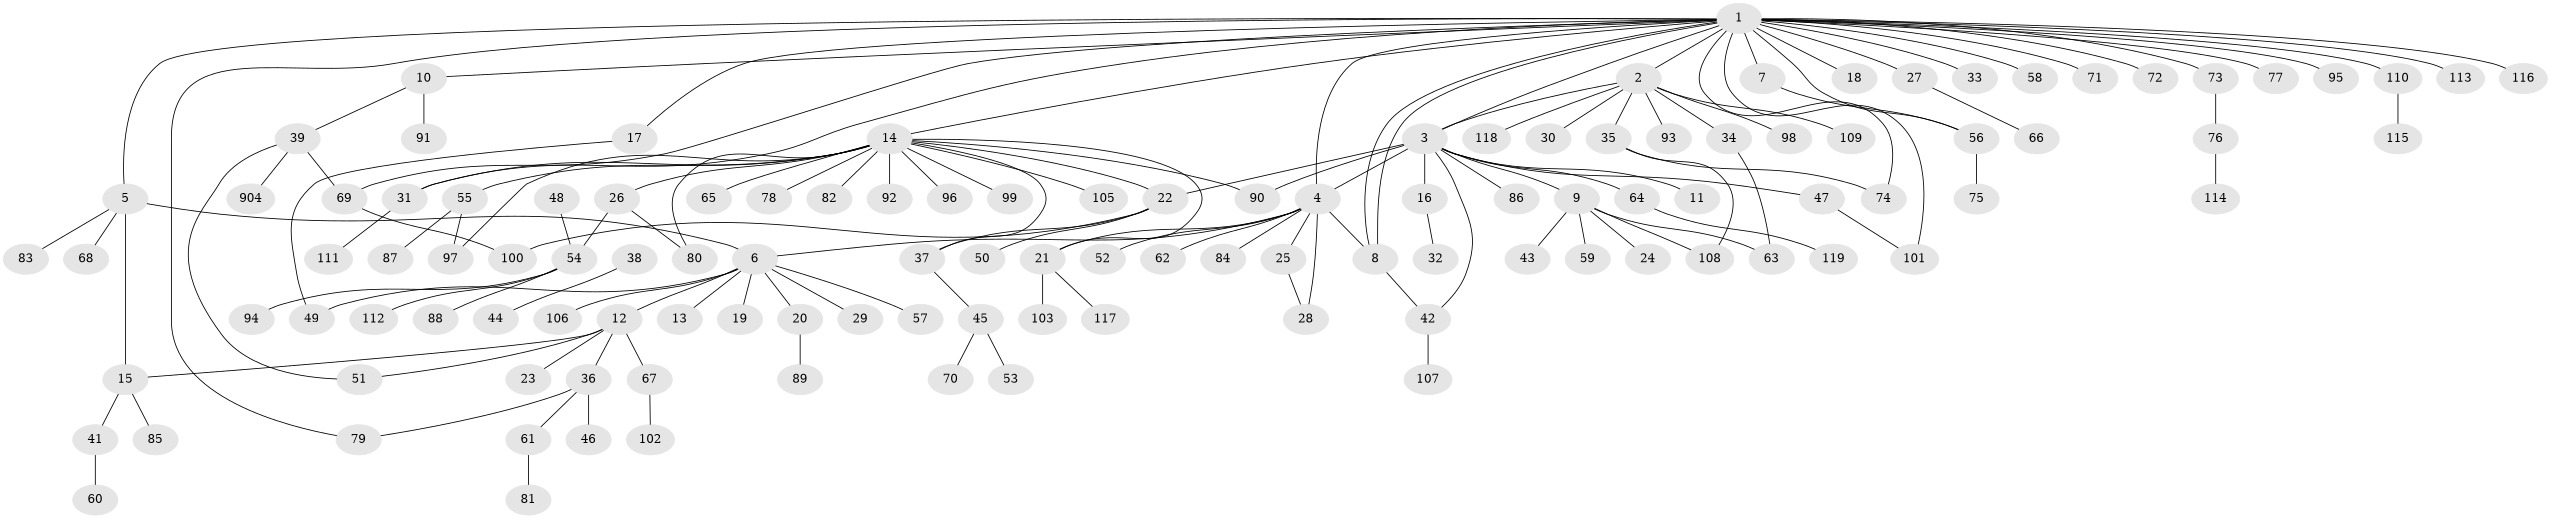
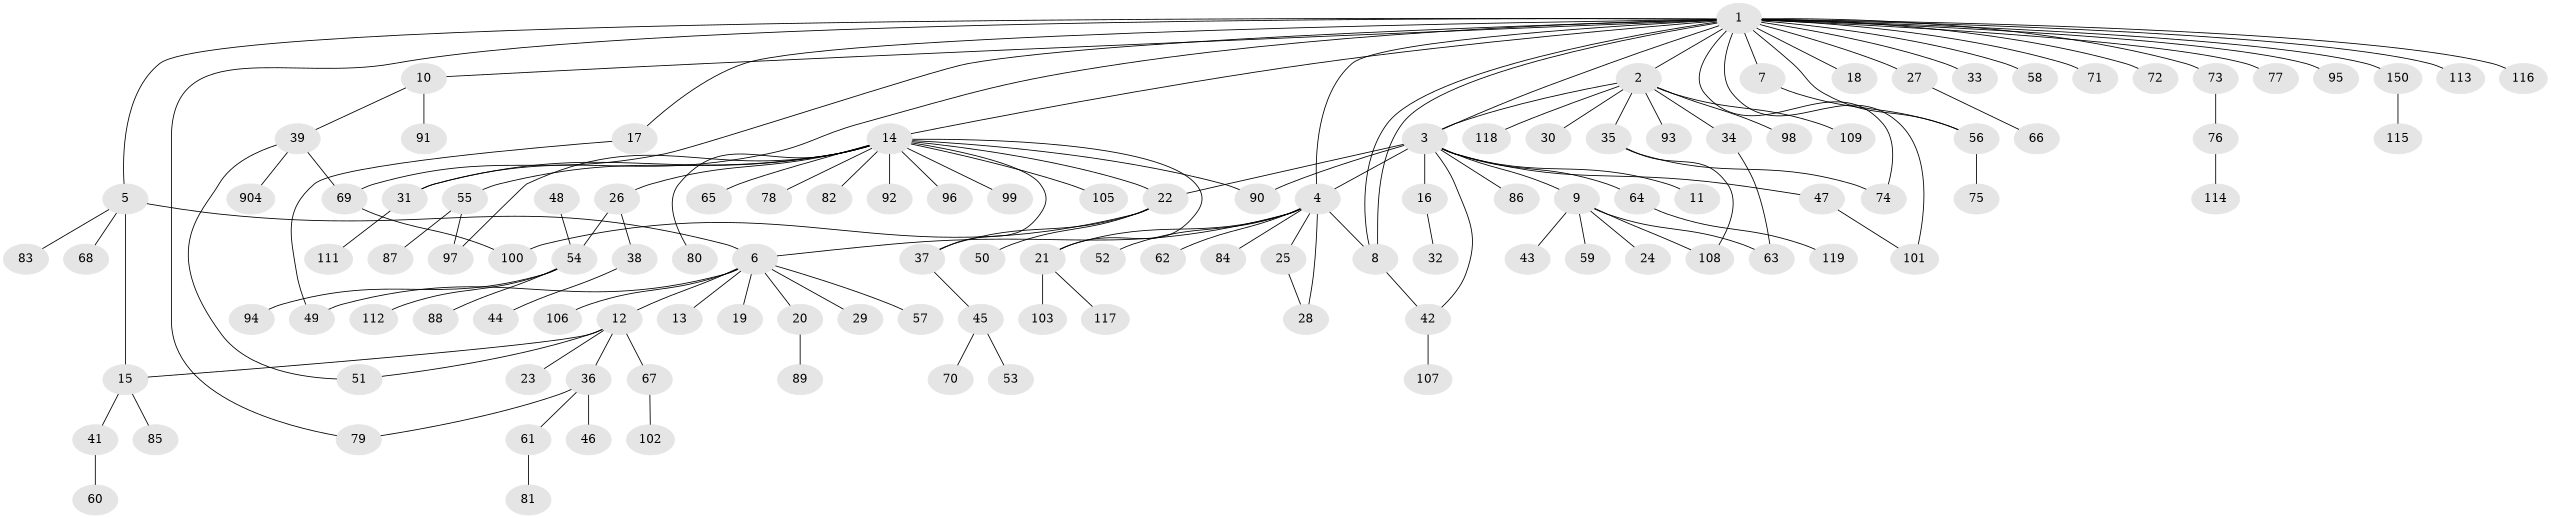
  graph {
    node [color=gray90 style=filled]
    1
    2
    3
    4
    5
    7
    8
    10
    14
    17
    18
    27
    31
    33
    56
    58
    69
    71
    72
    73
    74
    77
    79
    95
-   110
+   110 [label=150]
    113
    116
    101
    30
    34
    35
    93
    98
    109
    118
    9
    11
    16
    22
    42
    47
    64
    86
    90
    6
    21
    25
    28
    52
    62
    84
    15
    68
    83
    39
    91
    26
    37
    55
    65
    78
    80
    82
    92
    96
    97
    99
    105
    49
    66
    111
    75
    100
    76
    115
    63
    108
    24
    43
    59
    32
    50
    107
    119
    12
    13
    19
    20
    29
    57
    106
    103
    117
    41
    85
    23
    36
    51
    67
    89
    n101 [label=904]
    46
    61
    102
    38
    54
    45
    87
    60
    44
    88
    94
    112
    81
    53
    70
    48
    114
    1 -- 2
    1 -- 3
    1 -- 4
    1 -- 5
    1 -- 7
    1 -- 8
    1 -- 8
    1 -- 10
    1 -- 14
    1 -- 17
    1 -- 18
    1 -- 27
    1 -- 31
    1 -- 33
    1 -- 56
    1 -- 58
    1 -- 69
    1 -- 71
    1 -- 72
    1 -- 73
    1 -- 74
    1 -- 77
    1 -- 79
    1 -- 95
    1 -- 110
    1 -- 113
    1 -- 116
    1 -- 101
    2 -- 3
    2 -- 30
    2 -- 34
    2 -- 35
    2 -- 93
    2 -- 98
    2 -- 109
    2 -- 118
    3 -- 4
    3 -- 9
    3 -- 11
    3 -- 16
    3 -- 22
    3 -- 42
    3 -- 47
    3 -- 64
    3 -- 86
    3 -- 90
    4 -- 8
    4 -- 6
    4 -- 21
    4 -- 25
    4 -- 28
    4 -- 52
    4 -- 62
    4 -- 84
    5 -- 6
    5 -- 15
    5 -- 68
    5 -- 83
    7 -- 56
    8 -- 42
    10 -- 39
    10 -- 91
    14 -- 31
    14 -- 22
    14 -- 90
    14 -- 21
    14 -- 26
    14 -- 37
    14 -- 55
    14 -- 65
    14 -- 78
    14 -- 80
    14 -- 82
    14 -- 92
    14 -- 96
    14 -- 97
    14 -- 99
    14 -- 105
    17 -- 49
    27 -- 66
    31 -- 111
    56 -- 75
    69 -- 100
    73 -- 76
    110 -- 115
    34 -- 63
    35 -- 74
    35 -- 108
    9 -- 63
    9 -- 108
    9 -- 24
    9 -- 43
    9 -- 59
    16 -- 32
    22 -- 37
    22 -- 100
    22 -- 50
    42 -- 107
    47 -- 101
    64 -- 119
    6 -- 49
    6 -- 12
    6 -- 13
    6 -- 19
    6 -- 20
    6 -- 29
    6 -- 57
    6 -- 106
    21 -- 103
    21 -- 117
    25 -- 28
    15 -- 41
    15 -- 85
    39 -- 69
    39 -- 51
    39 -- n101
-   26 -- 80
+   26 -- 38
    26 -- 54
    37 -- 45
    55 -- 97
    55 -- 87
    76 -- 114
    12 -- 15
    12 -- 23
    12 -- 36
    12 -- 51
    12 -- 67
    20 -- 89
    41 -- 60
    36 -- 79
    36 -- 46
    36 -- 61
    67 -- 102
    61 -- 81
    38 -- 44
    54 -- 88
    54 -- 94
    54 -- 112
    45 -- 53
    45 -- 70
    48 -- 54
  }
